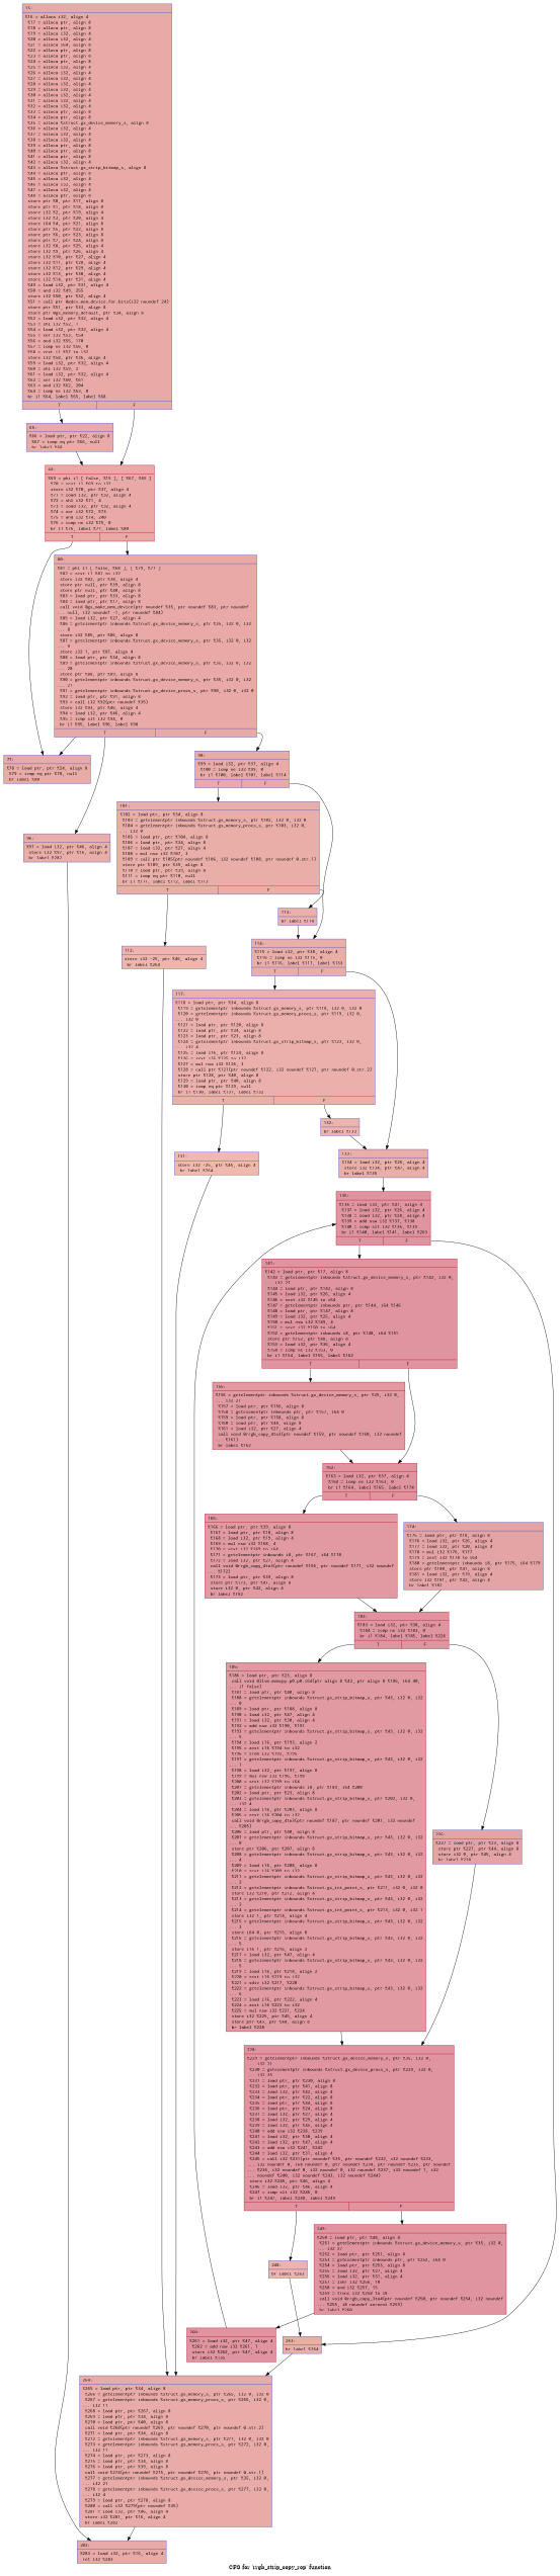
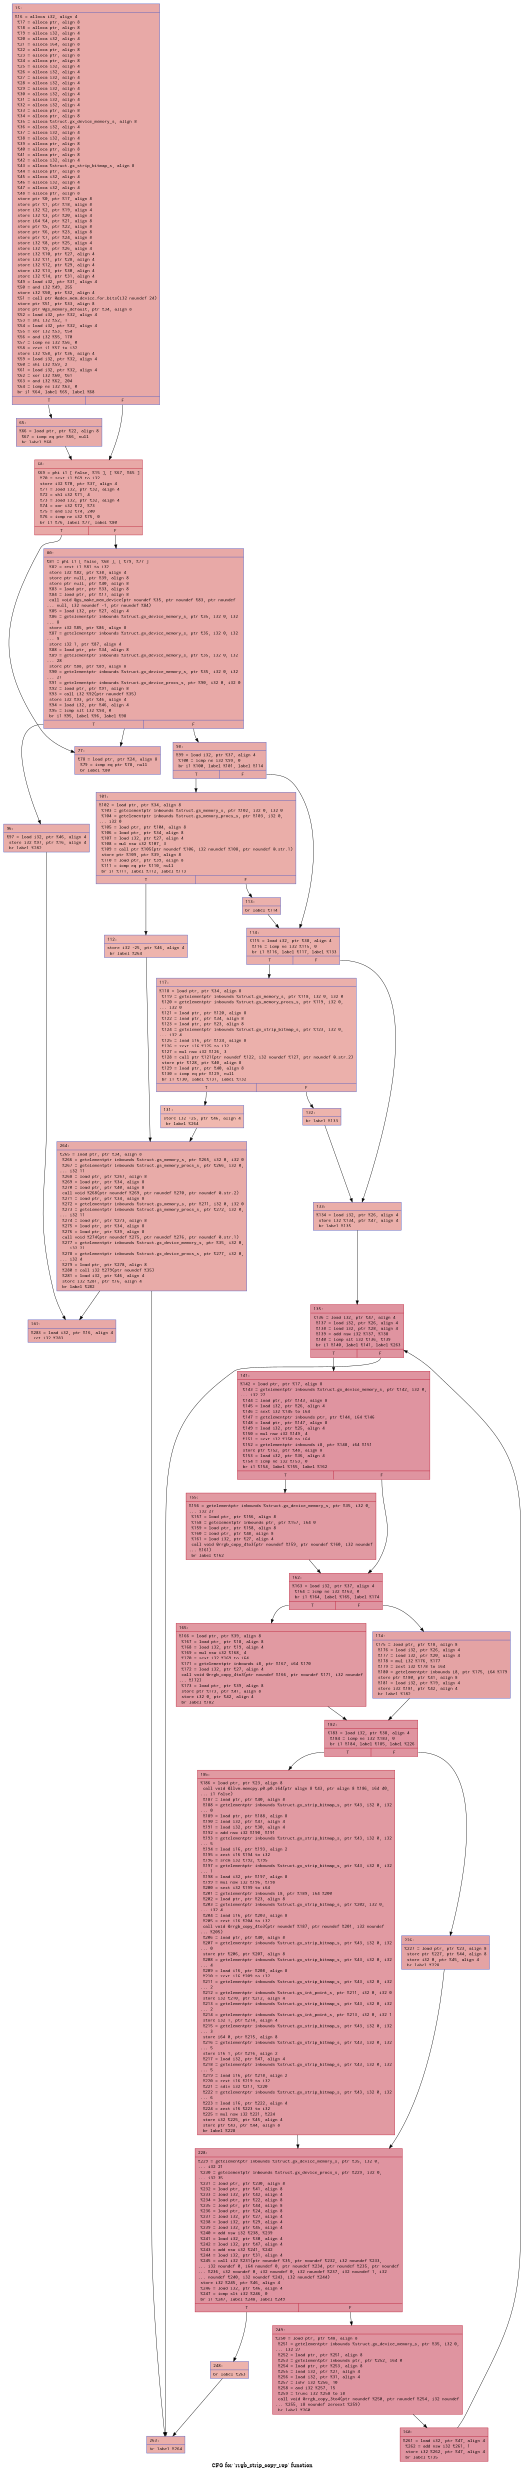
  digraph {
    label="CFG for 'rrgb_strip_copy_rop' function"
    node [color="#3d50c3ff" fillcolor="#b70d2870" fontname=Courier shape=record style=filled]
    n1 [fillcolor="#ca3b3770" label="{15:\l|  %16 = alloca i32, align 4\l  %17 = alloca ptr, align 8\l  %18 = alloca ptr, align 8\l  %19 = alloca i32, align 4\l  %20 = alloca i32, align 4\l  %21 = alloca i64, align 8\l  %22 = alloca ptr, align 8\l  %23 = alloca ptr, align 8\l  %24 = alloca ptr, align 8\l  %25 = alloca i32, align 4\l  %26 = alloca i32, align 4\l  %27 = alloca i32, align 4\l  %28 = alloca i32, align 4\l  %29 = alloca i32, align 4\l  %30 = alloca i32, align 4\l  %31 = alloca i32, align 4\l  %32 = alloca i32, align 4\l  %33 = alloca ptr, align 8\l  %34 = alloca ptr, align 8\l  %35 = alloca %struct.gx_device_memory_s, align 8\l  %36 = alloca i32, align 4\l  %37 = alloca i32, align 4\l  %38 = alloca i32, align 4\l  %39 = alloca ptr, align 8\l  %40 = alloca ptr, align 8\l  %41 = alloca ptr, align 8\l  %42 = alloca i32, align 4\l  %43 = alloca %struct.gx_strip_bitmap_s, align 8\l  %44 = alloca ptr, align 8\l  %45 = alloca i32, align 4\l  %46 = alloca i32, align 4\l  %47 = alloca i32, align 4\l  %48 = alloca ptr, align 8\l  store ptr %0, ptr %17, align 8\l  store ptr %1, ptr %18, align 8\l  store i32 %2, ptr %19, align 4\l  store i32 %3, ptr %20, align 4\l  store i64 %4, ptr %21, align 8\l  store ptr %5, ptr %22, align 8\l  store ptr %6, ptr %23, align 8\l  store ptr %7, ptr %24, align 8\l  store i32 %8, ptr %25, align 4\l  store i32 %9, ptr %26, align 4\l  store i32 %10, ptr %27, align 4\l  store i32 %11, ptr %28, align 4\l  store i32 %12, ptr %29, align 4\l  store i32 %13, ptr %30, align 4\l  store i32 %14, ptr %31, align 4\l  %49 = load i32, ptr %31, align 4\l  %50 = and i32 %49, 255\l  store i32 %50, ptr %32, align 4\l  %51 = call ptr @gdev_mem_device_for_bits(i32 noundef 24)\l  store ptr %51, ptr %33, align 8\l  store ptr @gs_memory_default, ptr %34, align 8\l  %52 = load i32, ptr %32, align 4\l  %53 = shl i32 %52, 1\l  %54 = load i32, ptr %32, align 4\l  %55 = xor i32 %53, %54\l  %56 = and i32 %55, 170\l  %57 = icmp ne i32 %56, 0\l  %58 = zext i1 %57 to i32\l  store i32 %58, ptr %36, align 4\l  %59 = load i32, ptr %32, align 4\l  %60 = shl i32 %59, 2\l  %61 = load i32, ptr %32, align 4\l  %62 = xor i32 %60, %61\l  %63 = and i32 %62, 204\l  %64 = icmp ne i32 %63, 0\l  br i1 %64, label %65, label %68\l|{<s0>T|<s1>F}}"]
    n2 [fillcolor="#cc403a70" label="{65:\l|  %66 = load ptr, ptr %22, align 8\l  %67 = icmp eq ptr %66, null\l  br label %68\l}"]
    n3 [color="#b70d28ff" fillcolor="#ca3b3770" label="{68:\l|  %69 = phi i1 [ false, %15 ], [ %67, %65 ]\l  %70 = zext i1 %69 to i32\l  store i32 %70, ptr %37, align 4\l  %71 = load i32, ptr %32, align 4\l  %72 = shl i32 %71, 4\l  %73 = load i32, ptr %32, align 4\l  %74 = xor i32 %72, %73\l  %75 = and i32 %74, 240\l  %76 = icmp ne i32 %75, 0\l  br i1 %76, label %77, label %80\l|{<s0>T|<s1>F}}"]
    n4 [fillcolor="#cc403a70" label="{77:\l|  %78 = load ptr, ptr %24, align 8\l  %79 = icmp eq ptr %78, null\l  br label %80\l}"]
    n5 [fillcolor="#ca3b3770" label="{80:\l|  %81 = phi i1 [ false, %68 ], [ %79, %77 ]\l  %82 = zext i1 %81 to i32\l  store i32 %82, ptr %38, align 4\l  store ptr null, ptr %39, align 8\l  store ptr null, ptr %40, align 8\l  %83 = load ptr, ptr %33, align 8\l  %84 = load ptr, ptr %17, align 8\l  call void @gs_make_mem_device(ptr noundef %35, ptr noundef %83, ptr noundef\l... null, i32 noundef -1, ptr noundef %84)\l  %85 = load i32, ptr %27, align 4\l  %86 = getelementptr inbounds %struct.gx_device_memory_s, ptr %35, i32 0, i32\l... 8\l  store i32 %85, ptr %86, align 8\l  %87 = getelementptr inbounds %struct.gx_device_memory_s, ptr %35, i32 0, i32\l... 9\l  store i32 1, ptr %87, align 4\l  %88 = load ptr, ptr %34, align 8\l  %89 = getelementptr inbounds %struct.gx_device_memory_s, ptr %35, i32 0, i32\l... 28\l  store ptr %88, ptr %89, align 8\l  %90 = getelementptr inbounds %struct.gx_device_memory_s, ptr %35, i32 0, i32\l... 21\l  %91 = getelementptr inbounds %struct.gx_device_procs_s, ptr %90, i32 0, i32 0\l  %92 = load ptr, ptr %91, align 8\l  %93 = call i32 %92(ptr noundef %35)\l  store i32 %93, ptr %46, align 4\l  %94 = load i32, ptr %46, align 4\l  %95 = icmp slt i32 %94, 0\l  br i1 %95, label %96, label %98\l|{<s0>T|<s1>F}}"]
    n6 [fillcolor="#d0473d70" label="{96:\l|  %97 = load i32, ptr %46, align 4\l  store i32 %97, ptr %16, align 4\l  br label %282\l}"]
    n7 [fillcolor="#cc403a70" label="{98:\l|  %99 = load i32, ptr %37, align 4\l  %100 = icmp ne i32 %99, 0\l  br i1 %100, label %101, label %114\l|{<s0>T|<s1>F}}"]
    n8 [fillcolor="#ca3b3770" label="{282:\l|  %283 = load i32, ptr %16, align 4\l  ret i32 %283\l}"]
    n9 [fillcolor="#d0473d70" label="{101:\l|  %102 = load ptr, ptr %34, align 8\l  %103 = getelementptr inbounds %struct.gs_memory_s, ptr %102, i32 0, i32 0\l  %104 = getelementptr inbounds %struct.gs_memory_procs_s, ptr %103, i32 0,\l... i32 0\l  %105 = load ptr, ptr %104, align 8\l  %106 = load ptr, ptr %34, align 8\l  %107 = load i32, ptr %27, align 4\l  %108 = mul nsw i32 %107, 3\l  %109 = call ptr %105(ptr noundef %106, i32 noundef %108, ptr noundef @.str.1)\l  store ptr %109, ptr %39, align 8\l  %110 = load ptr, ptr %39, align 8\l  %111 = icmp eq ptr %110, null\l  br i1 %111, label %112, label %113\l|{<s0>T|<s1>F}}"]
    n10 [fillcolor="#d0473d70" label="{114:\l|  %115 = load i32, ptr %38, align 4\l  %116 = icmp ne i32 %115, 0\l  br i1 %116, label %117, label %133\l|{<s0>T|<s1>F}}"]
    n11 [fillcolor="#d8564670" label="{112:\l|  store i32 -25, ptr %46, align 4\l  br label %264\l}"]
    n12 [fillcolor="#d24b4070" label="{113:\l|  br label %114\l}"]
    n13 [fillcolor="#d24b4070" label="{117:\l|  %118 = load ptr, ptr %34, align 8\l  %119 = getelementptr inbounds %struct.gs_memory_s, ptr %118, i32 0, i32 0\l  %120 = getelementptr inbounds %struct.gs_memory_procs_s, ptr %119, i32 0,\l... i32 0\l  %121 = load ptr, ptr %120, align 8\l  %122 = load ptr, ptr %34, align 8\l  %123 = load ptr, ptr %23, align 8\l  %124 = getelementptr inbounds %struct.gx_strip_bitmap_s, ptr %123, i32 0,\l... i32 4\l  %125 = load i16, ptr %124, align 8\l  %126 = zext i16 %125 to i32\l  %127 = mul nsw i32 %126, 3\l  %128 = call ptr %121(ptr noundef %122, i32 noundef %127, ptr noundef @.str.2)\l  store ptr %128, ptr %40, align 8\l  %129 = load ptr, ptr %40, align 8\l  %130 = icmp eq ptr %129, null\l  br i1 %130, label %131, label %132\l|{<s0>T|<s1>F}}"]
    n14 [fillcolor="#d0473d70" label="{133:\l|  %134 = load i32, ptr %26, align 4\l  store i32 %134, ptr %47, align 4\l  br label %135\l}"]
    n15 [fillcolor="#cc403a70" label="{264:\l|  %265 = load ptr, ptr %34, align 8\l  %266 = getelementptr inbounds %struct.gs_memory_s, ptr %265, i32 0, i32 0\l  %267 = getelementptr inbounds %struct.gs_memory_procs_s, ptr %266, i32 0,\l... i32 11\l  %268 = load ptr, ptr %267, align 8\l  %269 = load ptr, ptr %34, align 8\l  %270 = load ptr, ptr %40, align 8\l  call void %268(ptr noundef %269, ptr noundef %270, ptr noundef @.str.2)\l  %271 = load ptr, ptr %34, align 8\l  %272 = getelementptr inbounds %struct.gs_memory_s, ptr %271, i32 0, i32 0\l  %273 = getelementptr inbounds %struct.gs_memory_procs_s, ptr %272, i32 0,\l... i32 11\l  %274 = load ptr, ptr %273, align 8\l  %275 = load ptr, ptr %34, align 8\l  %276 = load ptr, ptr %39, align 8\l  call void %274(ptr noundef %275, ptr noundef %276, ptr noundef @.str.1)\l  %277 = getelementptr inbounds %struct.gx_device_memory_s, ptr %35, i32 0,\l... i32 21\l  %278 = getelementptr inbounds %struct.gx_device_procs_s, ptr %277, i32 0,\l... i32 4\l  %279 = load ptr, ptr %278, align 8\l  %280 = call i32 %279(ptr noundef %35)\l  %281 = load i32, ptr %46, align 4\l  store i32 %281, ptr %16, align 4\l  br label %282\l}"]
    n16 [fillcolor="#dc5d4a70" label="{131:\l|  store i32 -25, ptr %46, align 4\l  br label %264\l}"]
    n17 [fillcolor="#d6524470" label="{132:\l|  br label %133\l}"]
    n18 [color="#b70d28ff" label="{135:\l|  %136 = load i32, ptr %47, align 4\l  %137 = load i32, ptr %26, align 4\l  %138 = load i32, ptr %28, align 4\l  %139 = add nsw i32 %137, %138\l  %140 = icmp slt i32 %136, %139\l  br i1 %140, label %141, label %263\l|{<s0>T|<s1>F}}"]
    n19 [color="#b70d28ff" label="{141:\l|  %142 = load ptr, ptr %17, align 8\l  %143 = getelementptr inbounds %struct.gx_device_memory_s, ptr %142, i32 0,\l... i32 27\l  %144 = load ptr, ptr %143, align 8\l  %145 = load i32, ptr %26, align 4\l  %146 = sext i32 %145 to i64\l  %147 = getelementptr inbounds ptr, ptr %144, i64 %146\l  %148 = load ptr, ptr %147, align 8\l  %149 = load i32, ptr %25, align 4\l  %150 = mul nsw i32 %149, 4\l  %151 = sext i32 %150 to i64\l  %152 = getelementptr inbounds i8, ptr %148, i64 %151\l  store ptr %152, ptr %48, align 8\l  %153 = load i32, ptr %36, align 4\l  %154 = icmp ne i32 %153, 0\l  br i1 %154, label %155, label %162\l|{<s0>T|<s1>F}}"]
    n20 [fillcolor="#d0473d70" label="{263:\l|  br label %264\l}"]
    n21 [color="#b70d28ff" fillcolor="#bb1b2c70" label="{155:\l|  %156 = getelementptr inbounds %struct.gx_device_memory_s, ptr %35, i32 0,\l... i32 27\l  %157 = load ptr, ptr %156, align 8\l  %158 = getelementptr inbounds ptr, ptr %157, i64 0\l  %159 = load ptr, ptr %158, align 8\l  %160 = load ptr, ptr %48, align 8\l  %161 = load i32, ptr %27, align 4\l  call void @rrgb_copy_4to3(ptr noundef %159, ptr noundef %160, i32 noundef\l... %161)\l  br label %162\l}"]
    n22 [color="#b70d28ff" label="{162:\l|  %163 = load i32, ptr %37, align 4\l  %164 = icmp ne i32 %163, 0\l  br i1 %164, label %165, label %174\l|{<s0>T|<s1>F}}"]
    n23 [color="#b70d28ff" fillcolor="#bb1b2c70" label="{165:\l|  %166 = load ptr, ptr %39, align 8\l  %167 = load ptr, ptr %18, align 8\l  %168 = load i32, ptr %19, align 4\l  %169 = mul nsw i32 %168, 4\l  %170 = sext i32 %169 to i64\l  %171 = getelementptr inbounds i8, ptr %167, i64 %170\l  %172 = load i32, ptr %27, align 4\l  call void @rrgb_copy_4to3(ptr noundef %166, ptr noundef %171, i32 noundef\l... %172)\l  %173 = load ptr, ptr %39, align 8\l  store ptr %173, ptr %41, align 8\l  store i32 0, ptr %42, align 4\l  br label %182\l}"]
    n24 [fillcolor="#c32e3170" label="{174:\l|  %175 = load ptr, ptr %18, align 8\l  %176 = load i32, ptr %26, align 4\l  %177 = load i32, ptr %20, align 4\l  %178 = mul i32 %176, %177\l  %179 = zext i32 %178 to i64\l  %180 = getelementptr inbounds i8, ptr %175, i64 %179\l  store ptr %180, ptr %41, align 8\l  %181 = load i32, ptr %19, align 4\l  store i32 %181, ptr %42, align 4\l  br label %182\l}"]
    n25 [color="#b70d28ff" label="{182:\l|  %183 = load i32, ptr %38, align 4\l  %184 = icmp ne i32 %183, 0\l  br i1 %184, label %185, label %226\l|{<s0>T|<s1>F}}"]
    n26 [color="#b70d28ff" fillcolor="#bb1b2c70" label="{185:\l|  %186 = load ptr, ptr %23, align 8\l  call void @llvm.memcpy.p0.p0.i64(ptr align 8 %43, ptr align 8 %186, i64 40,\l... i1 false)\l  %187 = load ptr, ptr %40, align 8\l  %188 = getelementptr inbounds %struct.gx_strip_bitmap_s, ptr %43, i32 0, i32\l... 0\l  %189 = load ptr, ptr %188, align 8\l  %190 = load i32, ptr %47, align 4\l  %191 = load i32, ptr %30, align 4\l  %192 = add nsw i32 %190, %191\l  %193 = getelementptr inbounds %struct.gx_strip_bitmap_s, ptr %43, i32 0, i32\l... 5\l  %194 = load i16, ptr %193, align 2\l  %195 = zext i16 %194 to i32\l  %196 = srem i32 %192, %195\l  %197 = getelementptr inbounds %struct.gx_strip_bitmap_s, ptr %43, i32 0, i32\l... 1\l  %198 = load i32, ptr %197, align 8\l  %199 = mul nsw i32 %196, %198\l  %200 = sext i32 %199 to i64\l  %201 = getelementptr inbounds i8, ptr %189, i64 %200\l  %202 = load ptr, ptr %23, align 8\l  %203 = getelementptr inbounds %struct.gx_strip_bitmap_s, ptr %202, i32 0,\l... i32 4\l  %204 = load i16, ptr %203, align 8\l  %205 = zext i16 %204 to i32\l  call void @rrgb_copy_4to3(ptr noundef %187, ptr noundef %201, i32 noundef\l... %205)\l  %206 = load ptr, ptr %40, align 8\l  %207 = getelementptr inbounds %struct.gx_strip_bitmap_s, ptr %43, i32 0, i32\l... 0\l  store ptr %206, ptr %207, align 8\l  %208 = getelementptr inbounds %struct.gx_strip_bitmap_s, ptr %43, i32 0, i32\l... 4\l  %209 = load i16, ptr %208, align 8\l  %210 = zext i16 %209 to i32\l  %211 = getelementptr inbounds %struct.gx_strip_bitmap_s, ptr %43, i32 0, i32\l... 2\l  %212 = getelementptr inbounds %struct.gs_int_point_s, ptr %211, i32 0, i32 0\l  store i32 %210, ptr %212, align 4\l  %213 = getelementptr inbounds %struct.gx_strip_bitmap_s, ptr %43, i32 0, i32\l... 2\l  %214 = getelementptr inbounds %struct.gs_int_point_s, ptr %213, i32 0, i32 1\l  store i32 1, ptr %214, align 4\l  %215 = getelementptr inbounds %struct.gx_strip_bitmap_s, ptr %43, i32 0, i32\l... 3\l  store i64 0, ptr %215, align 8\l  %216 = getelementptr inbounds %struct.gx_strip_bitmap_s, ptr %43, i32 0, i32\l... 5\l  store i16 1, ptr %216, align 2\l  %217 = load i32, ptr %47, align 4\l  %218 = getelementptr inbounds %struct.gx_strip_bitmap_s, ptr %43, i32 0, i32\l... 5\l  %219 = load i16, ptr %218, align 2\l  %220 = zext i16 %219 to i32\l  %221 = sdiv i32 %217, %220\l  %222 = getelementptr inbounds %struct.gx_strip_bitmap_s, ptr %43, i32 0, i32\l... 6\l  %223 = load i16, ptr %222, align 4\l  %224 = zext i16 %223 to i32\l  %225 = mul nsw i32 %221, %224\l  store i32 %225, ptr %45, align 4\l  store ptr %43, ptr %44, align 8\l  br label %228\l}"]
    n27 [fillcolor="#c32e3170" label="{226:\l|  %227 = load ptr, ptr %23, align 8\l  store ptr %227, ptr %44, align 8\l  store i32 0, ptr %45, align 4\l  br label %228\l}"]
    n28 [color="#b70d28ff" label="{228:\l|  %229 = getelementptr inbounds %struct.gx_device_memory_s, ptr %35, i32 0,\l... i32 21\l  %230 = getelementptr inbounds %struct.gx_device_procs_s, ptr %229, i32 0,\l... i32 35\l  %231 = load ptr, ptr %230, align 8\l  %232 = load ptr, ptr %41, align 8\l  %233 = load i32, ptr %42, align 4\l  %234 = load ptr, ptr %22, align 8\l  %235 = load ptr, ptr %44, align 8\l  %236 = load ptr, ptr %24, align 8\l  %237 = load i32, ptr %27, align 4\l  %238 = load i32, ptr %29, align 4\l  %239 = load i32, ptr %45, align 4\l  %240 = add nsw i32 %238, %239\l  %241 = load i32, ptr %30, align 4\l  %242 = load i32, ptr %47, align 4\l  %243 = add nsw i32 %241, %242\l  %244 = load i32, ptr %31, align 4\l  %245 = call i32 %231(ptr noundef %35, ptr noundef %232, i32 noundef %233,\l... i32 noundef 0, i64 noundef 0, ptr noundef %234, ptr noundef %235, ptr noundef\l... %236, i32 noundef 0, i32 noundef 0, i32 noundef %237, i32 noundef 1, i32\l... noundef %240, i32 noundef %243, i32 noundef %244)\l  store i32 %245, ptr %46, align 4\l  %246 = load i32, ptr %46, align 4\l  %247 = icmp slt i32 %246, 0\l  br i1 %247, label %248, label %249\l|{<s0>T|<s1>F}}"]
    n29 [fillcolor="#d6524470" label="{248:\l|  br label %263\l}"]
    n30 [color="#b70d28ff" label="{249:\l|  %250 = load ptr, ptr %48, align 8\l  %251 = getelementptr inbounds %struct.gx_device_memory_s, ptr %35, i32 0,\l... i32 27\l  %252 = load ptr, ptr %251, align 8\l  %253 = getelementptr inbounds ptr, ptr %252, i64 0\l  %254 = load ptr, ptr %253, align 8\l  %255 = load i32, ptr %27, align 4\l  %256 = load i32, ptr %31, align 4\l  %257 = lshr i32 %256, 10\l  %258 = and i32 %257, 15\l  %259 = trunc i32 %258 to i8\l  call void @rrgb_copy_3to4(ptr noundef %250, ptr noundef %254, i32 noundef\l... %255, i8 noundef zeroext %259)\l  br label %260\l}"]
    n31 [color="#b70d28ff" label="{260:\l|  %261 = load i32, ptr %47, align 4\l  %262 = add nsw i32 %261, 1\l  store i32 %262, ptr %47, align 4\l  br label %135\l}"]
    n1 -> n2 [tailport=s0]
    n1 -> n3 [tailport=s1]
    n2 -> n3
    n3 -> n4 [tailport=s0]
    n3 -> n5 [tailport=s1]
    n5 -> n4
    n5 -> n6 [tailport=s0]
    n5 -> n7 [tailport=s1]
    n6 -> n8
    n7 -> n9 [tailport=s0]
    n7 -> n10 [tailport=s1]
    n9 -> n11 [tailport=s0]
    n9 -> n12 [tailport=s1]
    n10 -> n13 [tailport=s0]
    n10 -> n14 [tailport=s1]
    n11 -> n15
    n12 -> n10
    n13 -> n16 [tailport=s0]
    n13 -> n17 [tailport=s1]
    n14 -> n18
    n15 -> n8
    n16 -> n15
    n17 -> n14
    n18 -> n19 [tailport=s0]
    n18 -> n20 [tailport=s1]
    n19 -> n21 [tailport=s0]
    n19 -> n22 [tailport=s1]
-   n20 -> n15
+   n15 -> n20
    n21 -> n22
    n22 -> n23 [tailport=s0]
    n22 -> n24 [tailport=s1]
    n23 -> n25
    n24 -> n25
    n25 -> n26 [tailport=s0]
    n25 -> n27 [tailport=s1]
    n26 -> n28
    n27 -> n28
    n28 -> n29 [tailport=s0]
    n28 -> n30 [tailport=s1]
    n29 -> n20
    n30 -> n31
    n31 -> n18
  }
